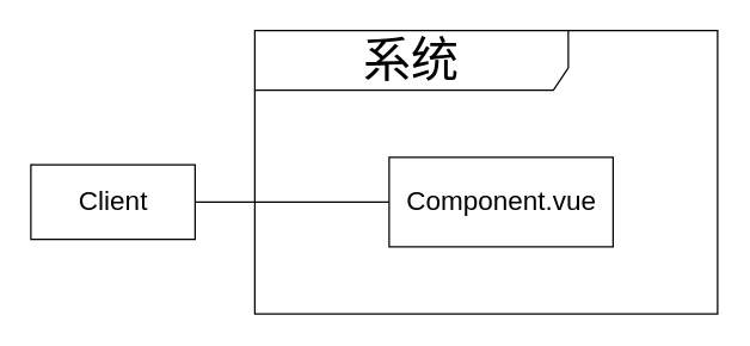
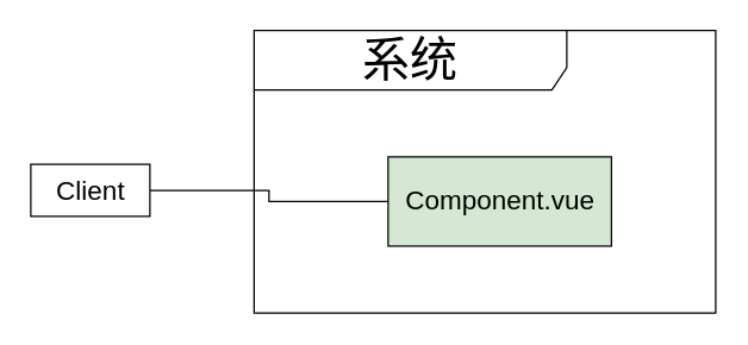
  <mxCell id="0" />
  <mxCell id="1" parent="0" />
  <mxCell id="2" value="系统" style="shape=umlFrame;whiteSpace=wrap;html=1;width=210;height=40;fontSize=32;" vertex="1" parent="1"><mxGeometry x="170" y="20" width="310" height="190" as="geometry" /></mxCell>
- <mxCell id="3" value="Component.vue" style="html=1;fontSize=18;" vertex="1" parent="1"><mxGeometry x="260" y="105" width="150" height="60" as="geometry" /></mxCell>
+ <mxCell id="3" value="Component.vue" style="html=1;fontSize=18;fillColor=#d5e8d4;" vertex="1" parent="1"><mxGeometry x="260" y="105" width="150" height="60" as="geometry" /></mxCell>
  <mxCell id="4" style="edgeStyle=orthogonalEdgeStyle;rounded=0;orthogonalLoop=1;jettySize=auto;html=1;entryX=0;entryY=0.5;entryDx=0;entryDy=0;endArrow=none;" edge="1" parent="1" source="5" target="3"><mxGeometry relative="1" as="geometry"><mxPoint x="-110" y="135" as="targetPoint" /></mxGeometry></mxCell>
- <mxCell id="5" value="Client" style="html=1;fontSize=18;" vertex="1" parent="1"><mxGeometry x="20" y="110" width="110" height="50" as="geometry" /></mxCell>
+ <mxCell id="5" value="Client" style="html=1;fontSize=18;" vertex="1" parent="1"><mxGeometry x="20" y="110" width="80" height="35" as="geometry" /></mxCell>
